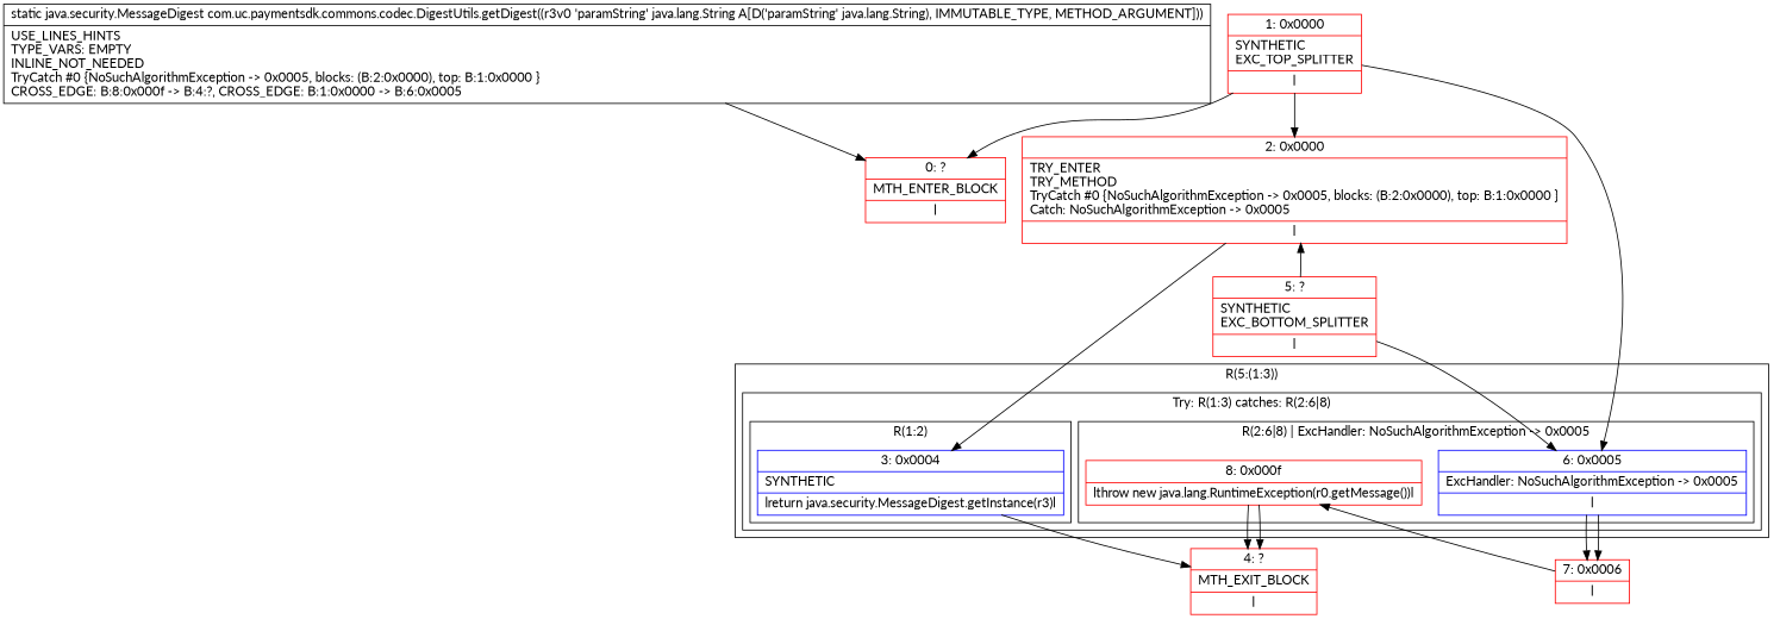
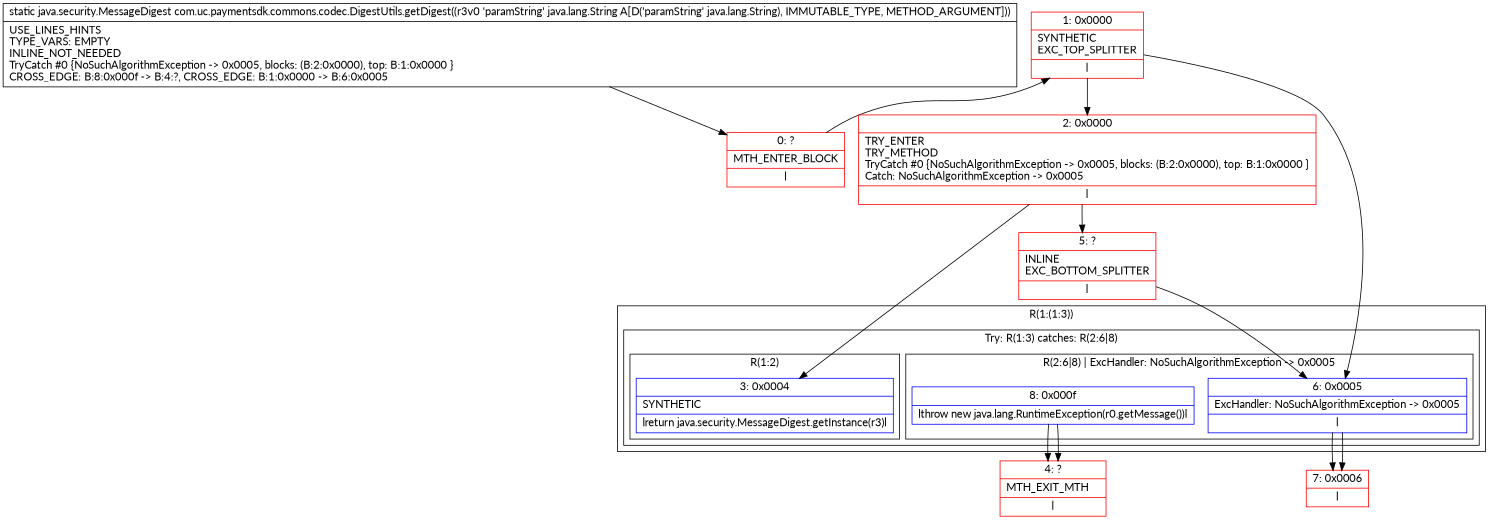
  digraph {
    fontname=Lato
    node [color=red fontname=Lato shape=record]
    edge [fontname=Lato]
    n1 [color=blue label="{3\:\ 0x0004|SYNTHETIC\l|lreturn java.security.MessageDigest.getInstance(r3)l}"]
    n2 [color=blue label="{6\:\ 0x0005|ExcHandler: NoSuchAlgorithmException \-\> 0x0005\l|l}"]
-   n3 [label="{8\:\ 0x000f|lthrow new java.lang.RuntimeException(r0.getMessage())l}"]
-   n4 [label="{4\:\ ?|MTH_EXIT_BLOCK\l|l}"]
+   n3 [color=blue label="{8\:\ 0x000f|lthrow new java.lang.RuntimeException(r0.getMessage())l}"]
+   n4 [label="{4\:\ ?|MTH_EXIT_MTH\l|l}"]
    n5 [label="{7\:\ 0x0006|l}"]
    n6 [label="{0\:\ ?|MTH_ENTER_BLOCK\l|l}"]
    n7 [label="{1\:\ 0x0000|SYNTHETIC\lEXC_TOP_SPLITTER\l|l}"]
    n8 [label="{2\:\ 0x0000|TRY_ENTER\lTRY_METHOD\lTryCatch #0 \{NoSuchAlgorithmException \-\> 0x0005, blocks: (B:2:0x0000), top: B:1:0x0000 \}\lCatch: NoSuchAlgorithmException \-\> 0x0005\l|l}"]
-   n9 [label="{5\:\ ?|SYNTHETIC\lEXC_BOTTOM_SPLITTER\l|l}"]
+   n9 [label="{5\:\ ?|INLINE\lEXC_BOTTOM_SPLITTER\l|l}"]
    n10 [label="{static java.security.MessageDigest com.uc.paymentsdk.commons.codec.DigestUtils.getDigest((r3v0 'paramString' java.lang.String A[D('paramString' java.lang.String), IMMUTABLE_TYPE, METHOD_ARGUMENT]))  | USE_LINES_HINTS\lTYPE_VARS: EMPTY\lINLINE_NOT_NEEDED\lTryCatch #0 \{NoSuchAlgorithmException \-\> 0x0005, blocks: (B:2:0x0000), top: B:1:0x0000 \}\lCROSS_EDGE: B:8:0x000f \-\> B:4:?, CROSS_EDGE: B:1:0x0000 \-\> B:6:0x0005\l}" color=""]
    subgraph cluster_1 {
-     label="R(5:(1:3))"
+     label="R(1:(1:3))"
      subgraph cluster_2 {
        label="Try: R(1:3) catches: R(2:6|8)"
        subgraph cluster_3 {
          label="R(1:2)"
          n1
        }
        subgraph cluster_4 {
          label="R(2:6|8) | ExcHandler: NoSuchAlgorithmException \-\> 0x0005\l"
          n2
          n3
        }
      }
    }
    subgraph cluster_5 {
      label="R(2:6|8) | ExcHandler: NoSuchAlgorithmException \-\> 0x0005\l"
    }
-   n1 -> n4
    n2 -> n5
    n2 -> n5
    n3 -> n4
    n3 -> n4
-   n5 -> n3
-   n7 -> n6
+   n6 -> n7
    n7 -> n2
    n7 -> n8
    n8 -> n1
-   n9 -> n8
+   n8 -> n9
    n9 -> n2
    n10 -> n6
  }
